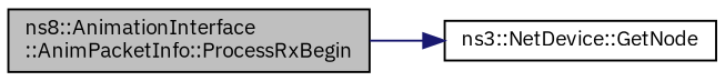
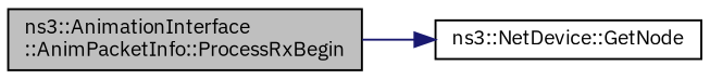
  digraph {
    rankdir=LR
    fontname="IBM Plex Sans"
    node [color=black fontname="IBM Plex Sans" fontsize=10 shape=record style=filled]
-   n1 [fillcolor=grey75 fontcolor=black height=0.2 label="ns8::AnimationInterface\l::AnimPacketInfo::ProcessRxBegin" width=0.4]
+   n1 [fillcolor=grey75 fontcolor=black height=0.2 label="ns3::AnimationInterface\l::AnimPacketInfo::ProcessRxBegin" width=0.4]
    n2 [fillcolor=white height=0.2 label="ns3::NetDevice::GetNode" width=0.4]
    n1 -> n2 [color=midnightblue fontname="IBM Plex Sans" fontsize=10 labelfontname=Helvetica labelfontsize=10 style=solid]
  }
